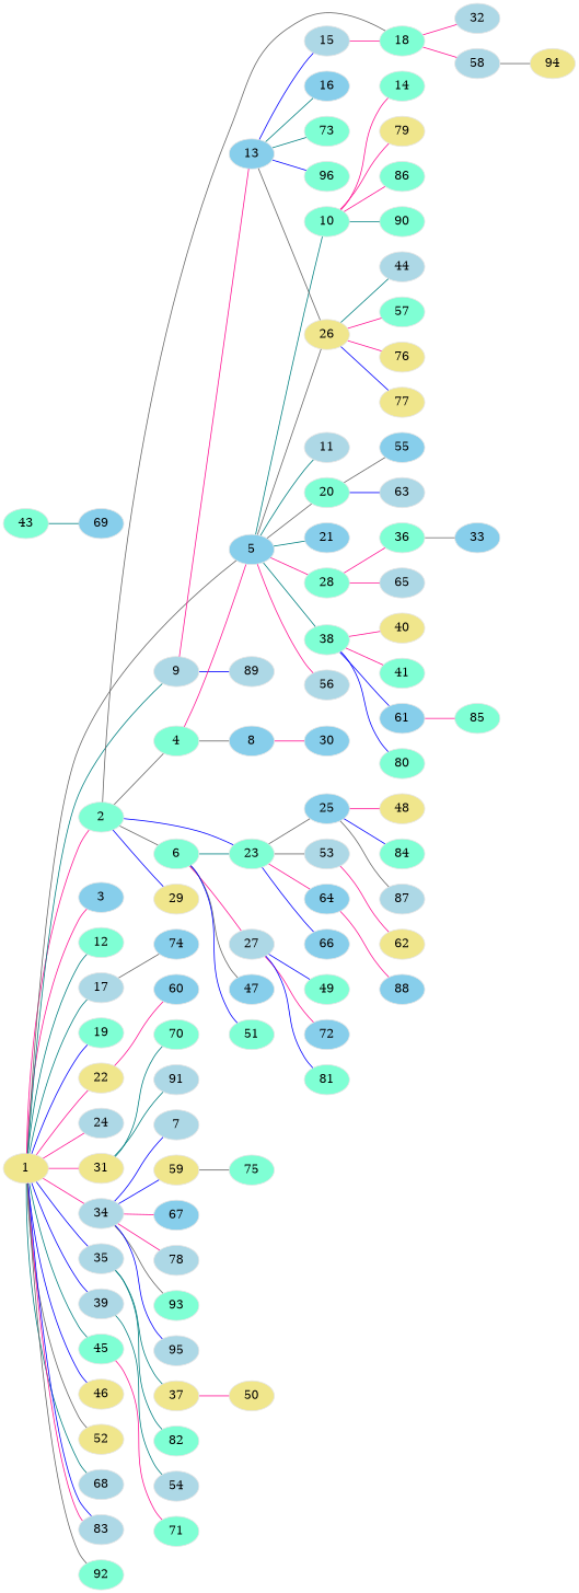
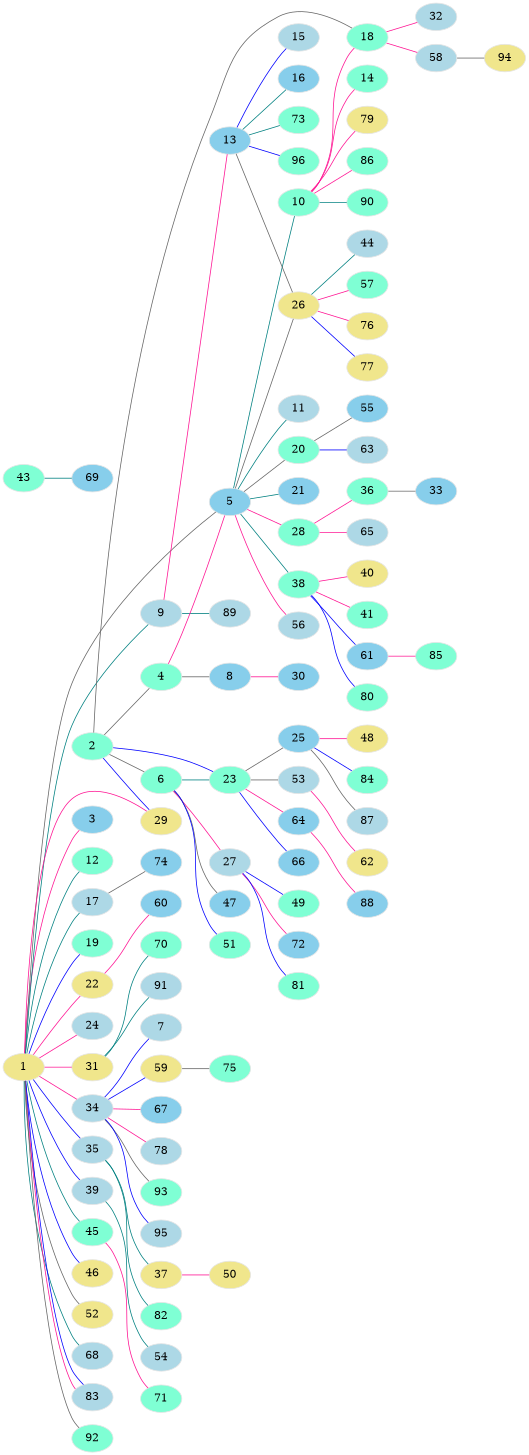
  graph {
    rankdir=LR
    node [color=gray90 fillcolor=aquamarine style=filled]
    edge [color=deeppink]
    1 [fillcolor=khaki]
    2
    3 [fillcolor=skyblue]
    5 [fillcolor=skyblue]
    9 [fillcolor=lightblue]
    12
    17 [fillcolor=lightblue]
    19
    22 [fillcolor=khaki]
    24 [fillcolor=lightblue]
    31 [fillcolor=khaki]
    34 [fillcolor=lightblue]
    35 [fillcolor=lightblue]
    39 [fillcolor=lightblue]
    45
    46 [fillcolor=khaki]
    52 [fillcolor=khaki]
    68 [fillcolor=lightblue]
    83 [fillcolor=lightblue]
    92
    4
    6
    18
    23
    29 [fillcolor=khaki]
    10
    11 [fillcolor=lightblue]
    20
    21 [fillcolor=skyblue]
    26 [fillcolor=khaki]
    28
    38
    56 [fillcolor=lightblue]
    7 [fillcolor=lightblue]
    13 [fillcolor=skyblue]
    89 [fillcolor=lightblue]
    74 [fillcolor=skyblue]
    60 [fillcolor=skyblue]
    70
    91 [fillcolor=lightblue]
    59 [fillcolor=khaki]
    67 [fillcolor=skyblue]
    78 [fillcolor=lightblue]
    93
    95 [fillcolor=lightblue]
    37 [fillcolor=khaki]
    82
    54 [fillcolor=lightblue]
    71
    8 [fillcolor=skyblue]
    27 [fillcolor=lightblue]
    47 [fillcolor=skyblue]
    51
    32 [fillcolor=lightblue]
    58 [fillcolor=lightblue]
    25 [fillcolor=skyblue]
    53 [fillcolor=lightblue]
    64 [fillcolor=skyblue]
    66 [fillcolor=skyblue]
    30 [fillcolor=skyblue]
    14
    79 [fillcolor=khaki]
    86
    90
    55 [fillcolor=skyblue]
    63 [fillcolor=lightblue]
    44 [fillcolor=lightblue]
    57
    76 [fillcolor=khaki]
    77 [fillcolor=khaki]
    36
    65 [fillcolor=lightblue]
    40 [fillcolor=khaki]
    41
    61 [fillcolor=skyblue]
    80
    49
    72 [fillcolor=skyblue]
    81
    15 [fillcolor=lightblue]
    16 [fillcolor=skyblue]
    73
    96
    94 [fillcolor=khaki]
    48 [fillcolor=khaki]
    84
    87 [fillcolor=lightblue]
    62 [fillcolor=khaki]
    88 [fillcolor=skyblue]
    33 [fillcolor=skyblue]
    75
    50 [fillcolor=khaki]
    85
    69 [fillcolor=skyblue]
    43
-   1 -- 2
+   1 -- 29
    1 -- 3
    1 -- 5 [color=gray40]
    1 -- 9 [color=teal]
    1 -- 12 [color=teal]
    1 -- 17 [color=teal]
    1 -- 19 [color=blue]
    1 -- 22
    1 -- 24
    1 -- 31
    1 -- 34
    1 -- 35 [color=blue]
    1 -- 39 [color=blue]
    1 -- 45 [color=teal]
    1 -- 46 [color=blue]
    1 -- 52 [color=gray40]
    1 -- 68 [color=teal]
    1 -- 83
    1 -- 83 [color=blue]
    1 -- 92 [color=gray40]
    2 -- 4 [color=gray40]
    2 -- 6 [color=gray40]
    2 -- 18 [color=gray40]
    2 -- 23 [color=blue]
    2 -- 29 [color=blue]
    5 -- 10 [color=teal]
    5 -- 11 [color=teal]
    5 -- 20 [color=gray40]
    5 -- 21 [color=teal]
    5 -- 26 [color=gray40]
    5 -- 28
    5 -- 38 [color=teal]
    5 -- 56
    9 -- 13
-   9 -- 89 [color=blue]
+   9 -- 89 [color=teal]
    17 -- 74 [color=gray40]
    22 -- 60
    31 -- 70 [color=teal]
    31 -- 91 [color=teal]
    34 -- 7 [color=blue]
    34 -- 59 [color=blue]
    34 -- 67
    34 -- 78
    34 -- 93 [color=gray40]
    34 -- 95 [color=blue]
    35 -- 37 [color=teal]
    35 -- 82 [color=teal]
    39 -- 54 [color=teal]
    45 -- 71
    4 -- 5
    4 -- 8 [color=gray40]
    6 -- 23 [color=teal]
    6 -- 27
    6 -- 47 [color=gray40]
    6 -- 51 [color=blue]
    18 -- 32
    18 -- 58
    23 -- 25 [color=gray40]
    23 -- 53 [color=gray40]
    23 -- 64
    23 -- 66 [color=blue]
-   15 -- 18
+   10 -- 18
    10 -- 14
    10 -- 79
    10 -- 86
    10 -- 90 [color=teal]
    20 -- 55 [color=gray40]
    20 -- 63 [color=blue]
    26 -- 44 [color=teal]
    26 -- 57
    26 -- 76
    26 -- 77 [color=blue]
    28 -- 36
    28 -- 65
    38 -- 40
    38 -- 41
    38 -- 61 [color=blue]
    38 -- 80 [color=blue]
    13 -- 26 [color=gray40]
    13 -- 15 [color=blue]
    13 -- 16 [color=teal]
    13 -- 73 [color=teal]
    13 -- 96 [color=blue]
    59 -- 75 [color=gray40]
    37 -- 50
    8 -- 30
    27 -- 49 [color=blue]
    27 -- 72
    27 -- 81 [color=blue]
    58 -- 94 [color=gray40]
    25 -- 48
    25 -- 84 [color=blue]
    25 -- 87 [color=gray40]
    53 -- 62
    64 -- 88
    36 -- 33 [color=gray40]
    61 -- 85
    43 -- 69 [color=teal]
  }
